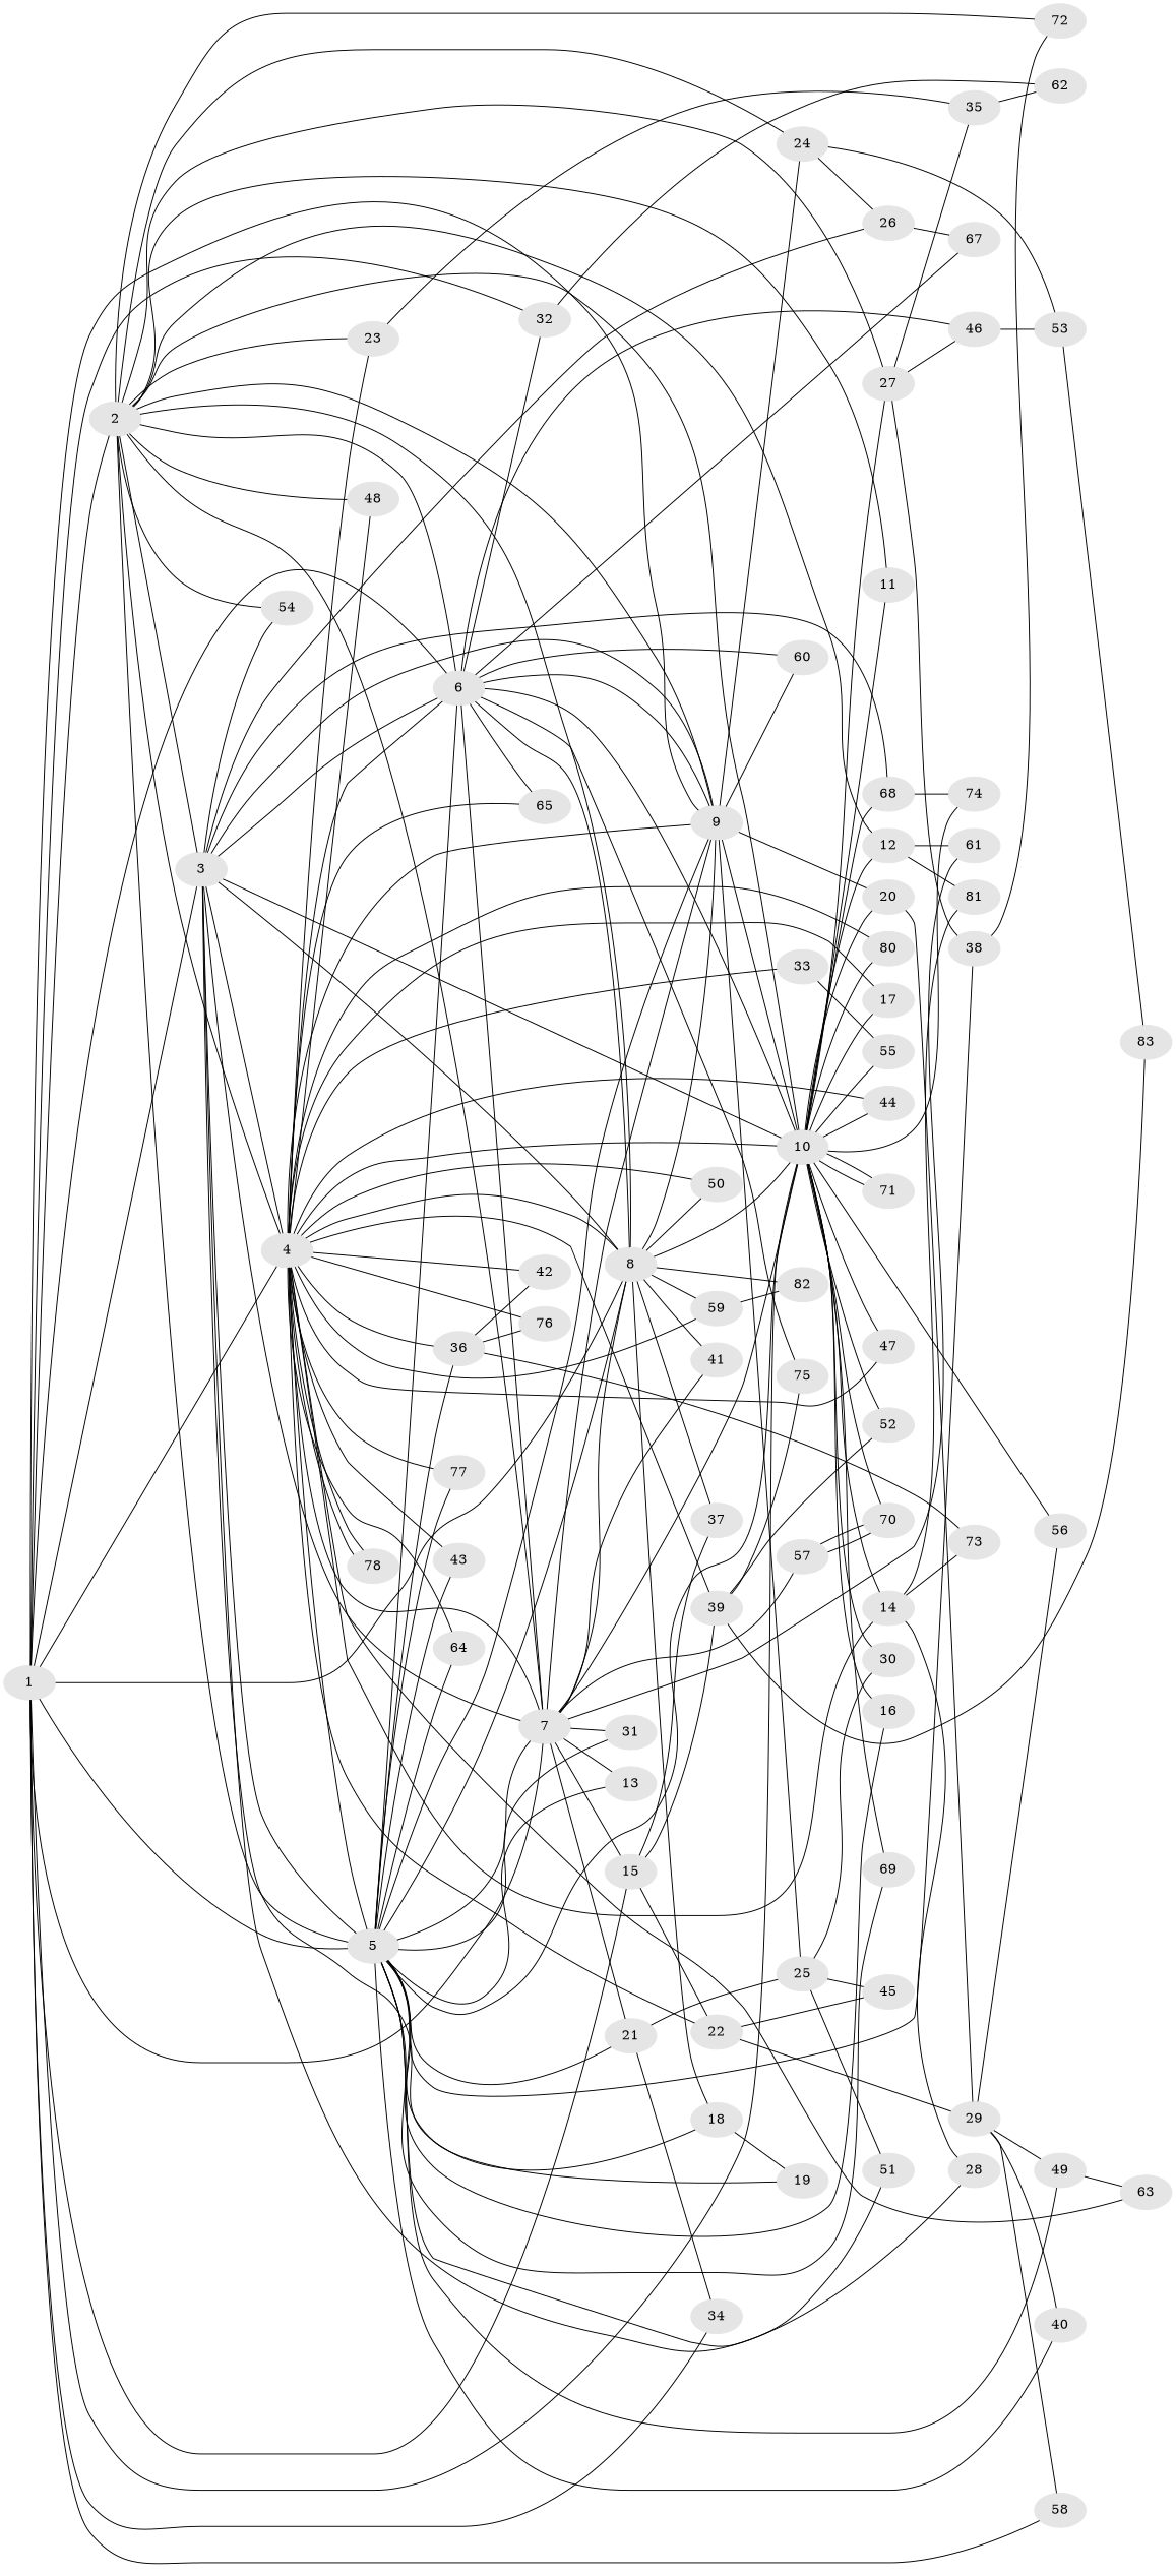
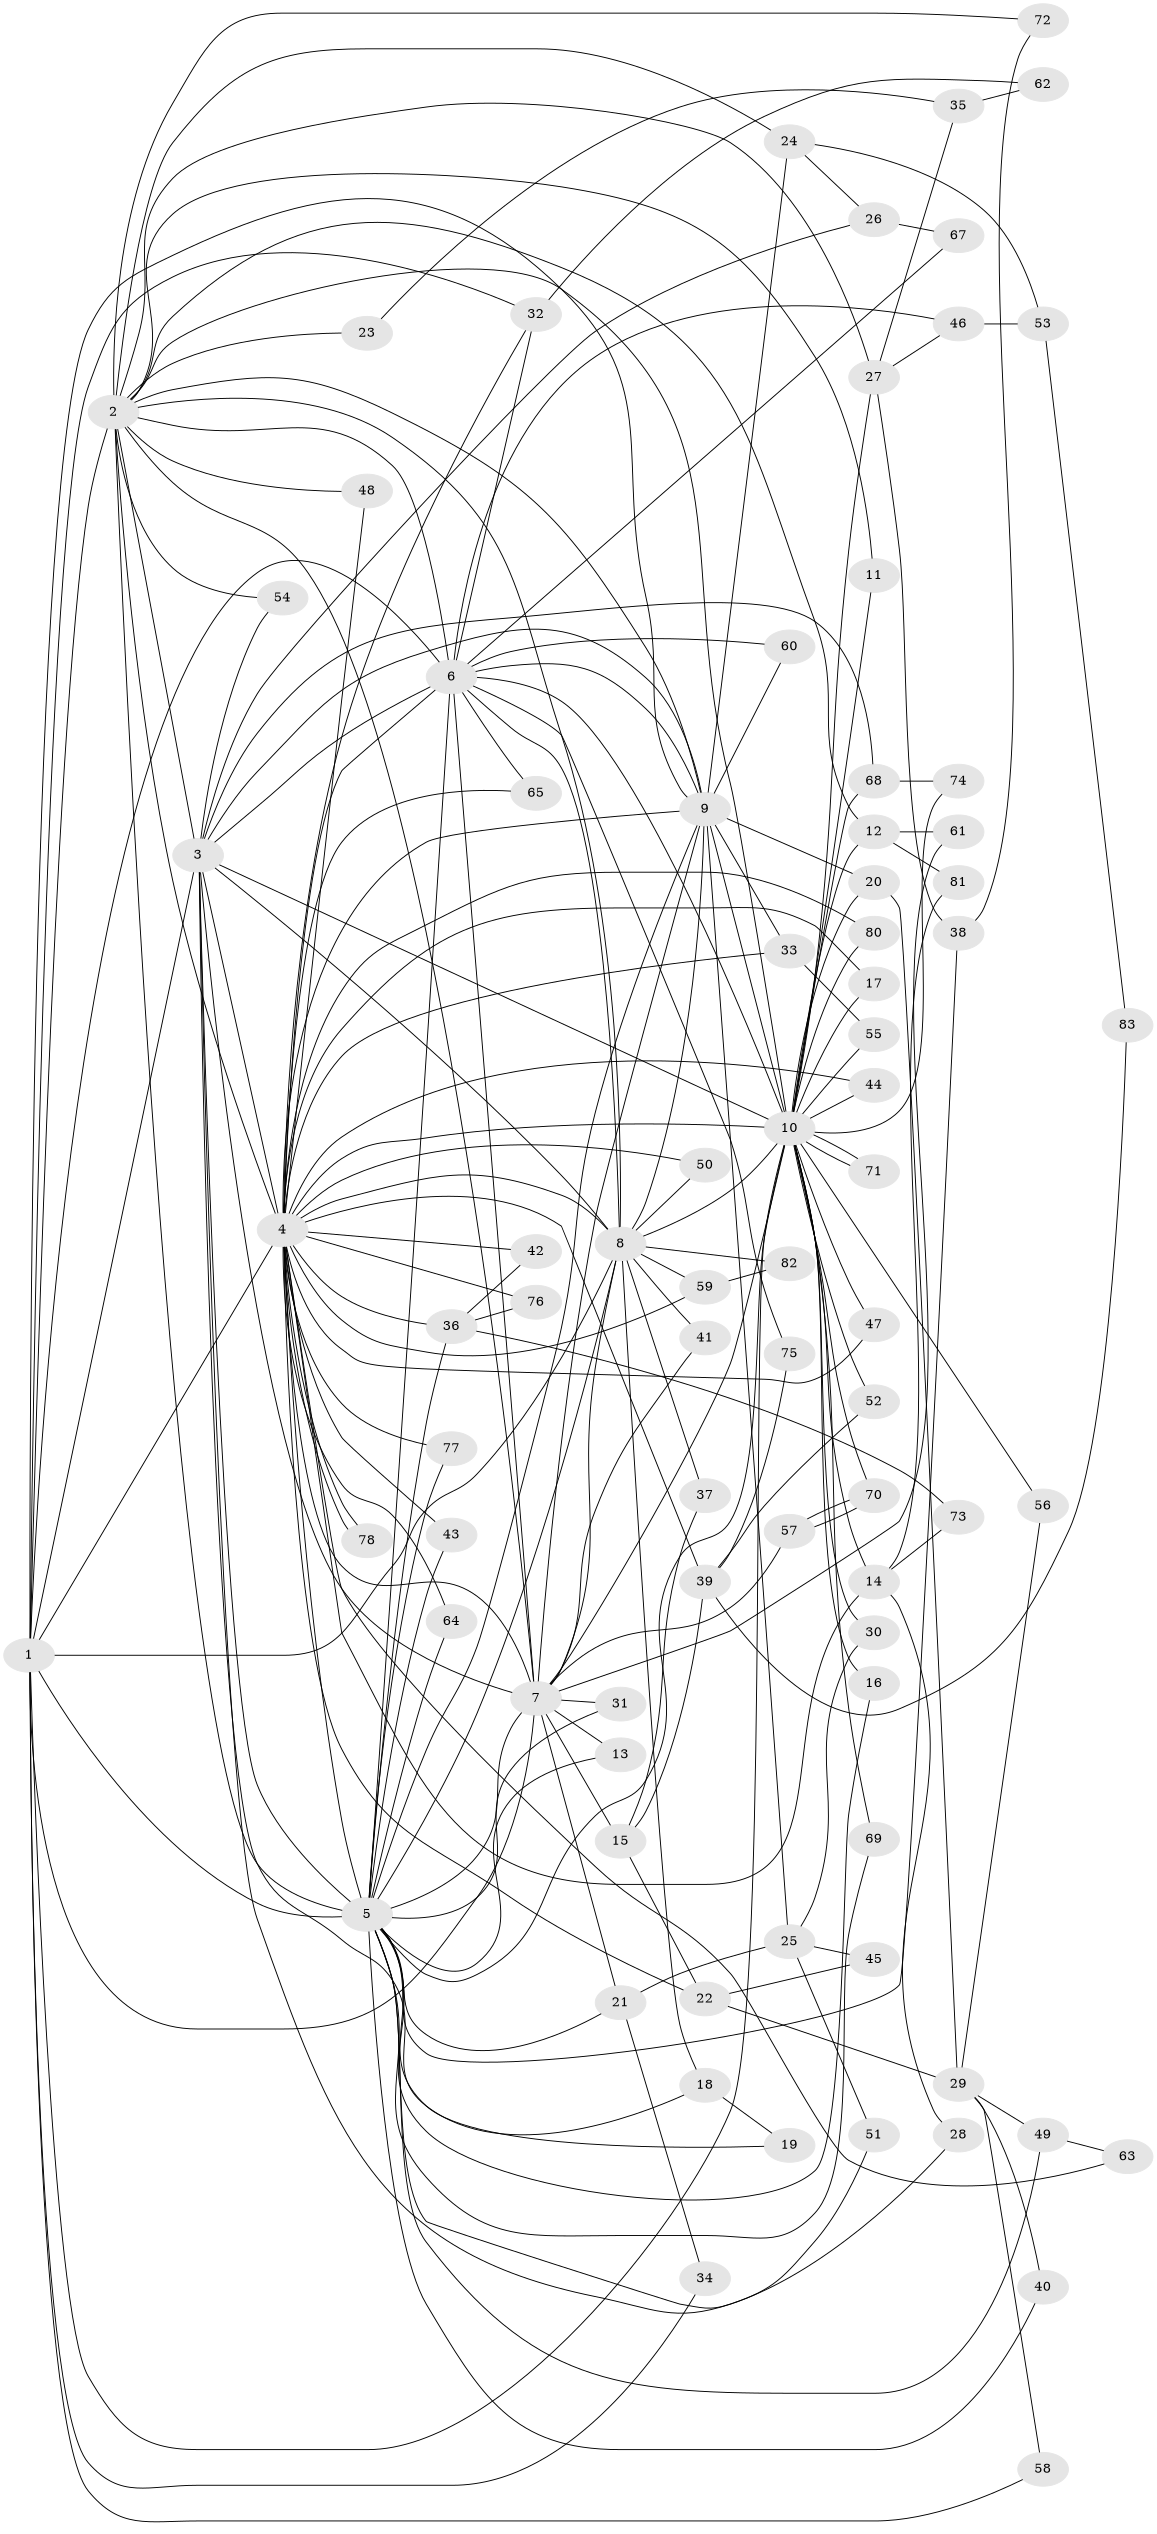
  graph {
    rankdir=LR
    node [color=gray90 style=filled]
    1
    2
    3
    4
    5
    6
    7
    8
    9
    10
    15
    32
    34
    58
    11
    12
    23
    24
    27
    48
    54
    72
    18
    26
    51
    68
    14
    17
    22
    33
    36
    39
    42
    43
    44
    47
    50
    59
    63
    64
    65
    76
    77
    78
    80
    13
    16
    19
    21
    28
    31
    38
    40
    49
    69
    46
    60
    67
    75
    41
    57
    61
    37
    82
    20
    25
    30
    52
    55
    56
    71
    74
    70
    62
    81
    35
    53
    73
    29
    45
    83
    1 -- 2
    1 -- 3
    1 -- 4
    1 -- 5
    1 -- 6
    1 -- 7
    1 -- 8
    1 -- 9
    1 -- 10
-   1 -- 15
    1 -- 32
    1 -- 34
    1 -- 58
    2 -- 3
    2 -- 4
    2 -- 5
    2 -- 6
    2 -- 7
    2 -- 8
    2 -- 9
    2 -- 10
    2 -- 11
    2 -- 12
    2 -- 23
    2 -- 24
    2 -- 27
    2 -- 48
    2 -- 54
    2 -- 72
    3 -- 4
    3 -- 5
    3 -- 6
    3 -- 7
    3 -- 8
    3 -- 9
    3 -- 10
    3 -- 54
    3 -- 18
    3 -- 26
    3 -- 51
    3 -- 68
    4 -- 5
    4 -- 6
    4 -- 7
    4 -- 8
    4 -- 9
    4 -- 10
-   4 -- 23
+   4 -- 32
    4 -- 48
    4 -- 14
    4 -- 17
    4 -- 22
    4 -- 33
    4 -- 36
    4 -- 39
    4 -- 42
    4 -- 43
    4 -- 44
    4 -- 47
    4 -- 50
    4 -- 59
    4 -- 63
    4 -- 64
    4 -- 65
    4 -- 76
    4 -- 77
    4 -- 78
    4 -- 78
    4 -- 80
    5 -- 6
    5 -- 7
    5 -- 8
    5 -- 9
    5 -- 10
    5 -- 36
    5 -- 43
    5 -- 64
    5 -- 77
    5 -- 13
    5 -- 16
    5 -- 19
    5 -- 21
    5 -- 28
    5 -- 31
    5 -- 38
    5 -- 40
    5 -- 49
    5 -- 69
    6 -- 7
    6 -- 8
    6 -- 9
    6 -- 10
    6 -- 32
    6 -- 65
    6 -- 46
    6 -- 60
    6 -- 67
    6 -- 75
    7 -- 8
    7 -- 9
    7 -- 10
    7 -- 15
    7 -- 13
    7 -- 21
    7 -- 31
    7 -- 41
    7 -- 57
    7 -- 61
    8 -- 9
    8 -- 10
    8 -- 18
    8 -- 50
    8 -- 59
    8 -- 41
    8 -- 37
    8 -- 82
    9 -- 10
    9 -- 24
+   9 -- 33
    9 -- 60
    9 -- 20
    9 -- 25
    10 -- 11
    10 -- 12
    10 -- 27
    10 -- 68
    10 -- 14
    10 -- 17
    10 -- 44
    10 -- 47
    10 -- 80
    10 -- 16
    10 -- 69
    10 -- 20
    10 -- 30
    10 -- 52
    10 -- 55
    10 -- 56
    10 -- 71
    10 -- 71
    10 -- 74
    10 -- 70
    15 -- 22
    15 -- 39
    15 -- 37
    32 -- 62
    12 -- 61
    12 -- 81
    23 -- 35
    24 -- 26
    24 -- 53
    27 -- 38
    27 -- 46
    27 -- 35
    18 -- 19
    26 -- 67
    68 -- 74
    14 -- 28
    14 -- 81
    14 -- 73
    22 -- 29
    22 -- 45
    33 -- 55
    36 -- 42
    36 -- 76
    36 -- 73
    39 -- 75
    39 -- 52
    39 -- 83
    59 -- 82
    21 -- 34
    21 -- 25
    38 -- 72
    49 -- 63
    46 -- 53
    57 -- 70
    57 -- 70
    20 -- 29
    25 -- 51
    25 -- 30
    25 -- 45
    35 -- 62
    53 -- 83
    29 -- 58
    29 -- 40
    29 -- 49
    29 -- 56
  }
